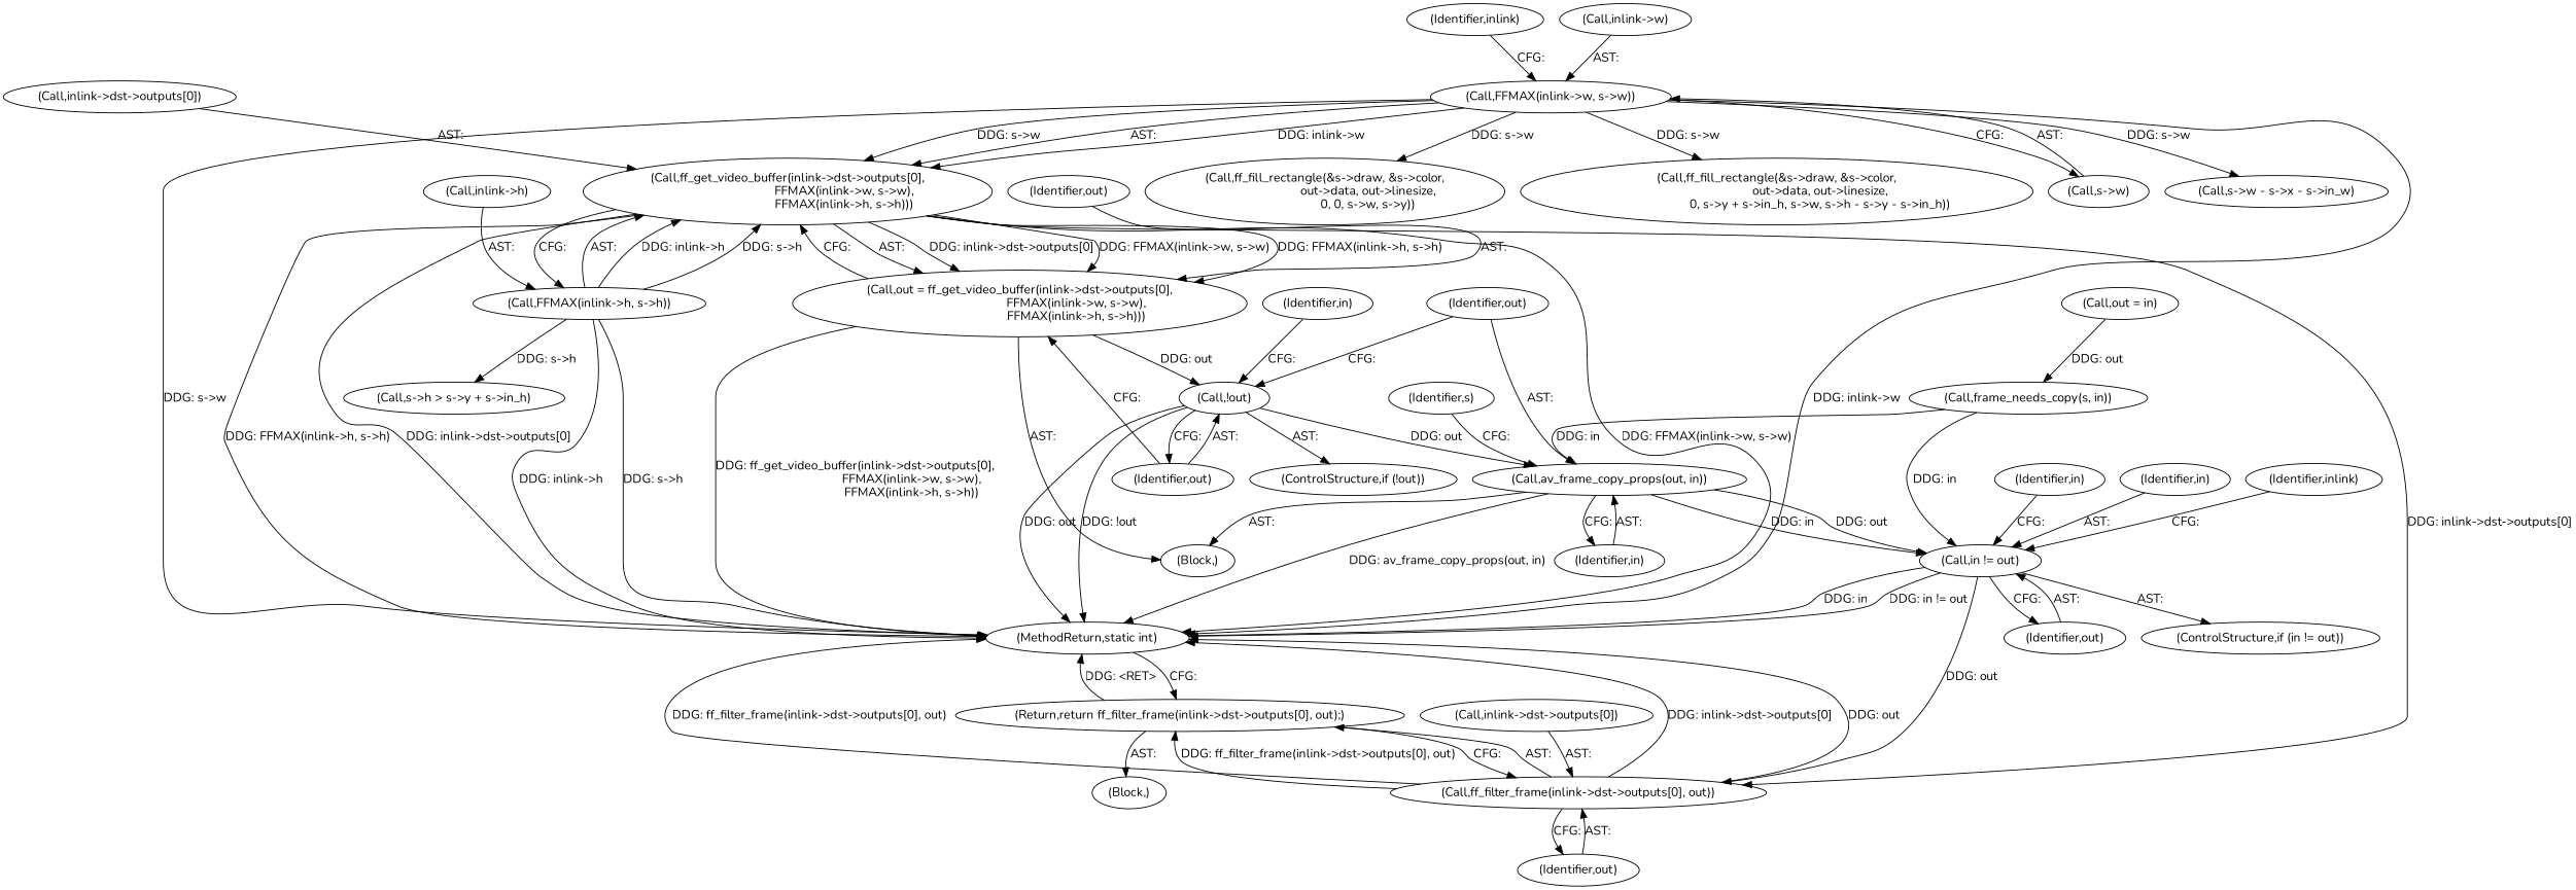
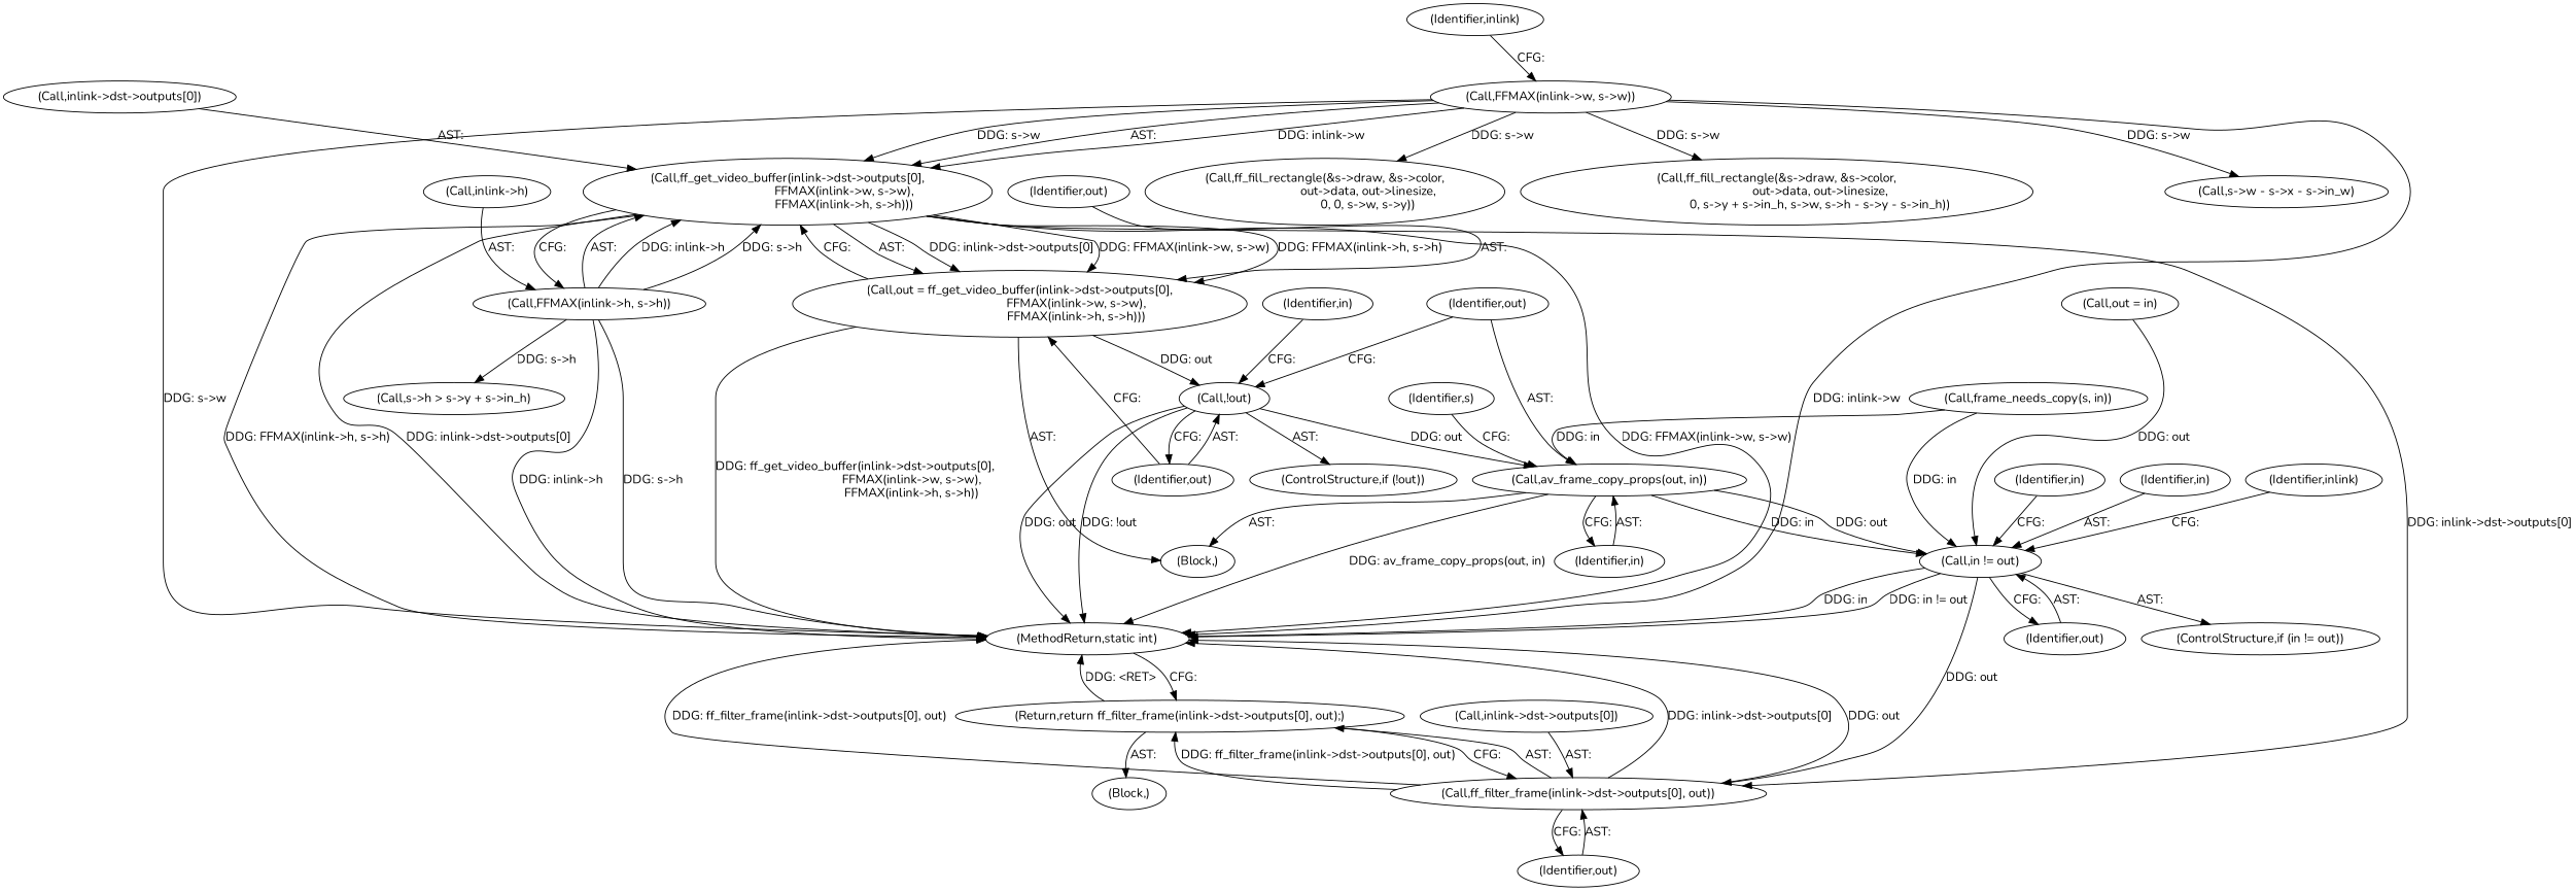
  digraph {
    fontname=Nunito
    node [fontname=Nunito]
    edge [fontname=Nunito]
    n1 [label="(Call,ff_get_video_buffer(inlink->dst->outputs[0],\n                                  FFMAX(inlink->w, s->w),\n                                  FFMAX(inlink->h, s->h)))"]
    n2 [label="(Call,FFMAX(inlink->h, s->h))"]
    n3 [label="(Call,out = ff_get_video_buffer(inlink->dst->outputs[0],\n                                  FFMAX(inlink->w, s->w),\n                                  FFMAX(inlink->h, s->h)))"]
    n4 [label="(Call,ff_filter_frame(inlink->dst->outputs[0], out))"]
    n5 [label="(MethodReturn,static int)"]
    n6 [label="(Call,s->h > s->y + s->in_h)"]
    n7 [label="(Call,!out)"]
    n8 [label="(Block,)"]
    n9 [label="(Return,return ff_filter_frame(inlink->dst->outputs[0], out);)"]
    n10 [label="(Identifier,out)"]
    n11 [label="(Call,FFMAX(inlink->w, s->w))"]
    n12 [label="(Call,ff_fill_rectangle(&s->draw, &s->color,\n                          out->data, out->linesize,\n                          0, 0, s->w, s->y))"]
    n13 [label="(Call,ff_fill_rectangle(&s->draw, &s->color,\n                          out->data, out->linesize,\n                          0, s->y + s->in_h, s->w, s->h - s->y - s->in_h))"]
-   n14 [label="(Call,s->w)"]
    n15 [label="(Call,s->w - s->x - s->in_w)"]
    n16 [label="(Call,av_frame_copy_props(out, in))"]
    n17 [label="(ControlStructure,if (!out))"]
    n18 [label="(Identifier,out)"]
    n19 [label="(Call,in != out)"]
    n20 [label="(Identifier,in)"]
    n21 [label="(ControlStructure,if (in != out))"]
    n22 [label="(Identifier,out)"]
    n23 [label="(Block,)"]
    n24 [label="(Identifier,in)"]
    n25 [label="(Call,inlink->h)"]
    n26 [label="(Identifier,s)"]
    n27 [label="(Identifier,inlink)"]
    n28 [label="(Identifier,in)"]
    n29 [label="(Identifier,out)"]
    n30 [label="(Identifier,in)"]
    n31 [label="(Call,frame_needs_copy(s, in))"]
    n32 [label="(Call,inlink->dst->outputs[0])"]
    n33 [label="(Identifier,inlink)"]
-   n34 [label="(Call,inlink->w)"]
    n35 [label="(Identifier,out)"]
    n36 [label="(Call,out = in)"]
    n37 [label="(Call,inlink->dst->outputs[0])"]
    n1 -> n2 [label="CFG: "]
    n1 -> n3 [label="AST: "]
    n1 -> n3 [label="DDG: inlink->dst->outputs[0]"]
    n1 -> n3 [label="DDG: FFMAX(inlink->w, s->w)"]
    n1 -> n3 [label="DDG: FFMAX(inlink->h, s->h)"]
    n1 -> n4 [label="DDG: inlink->dst->outputs[0]"]
    n1 -> n5 [label="DDG: FFMAX(inlink->w, s->w)"]
    n1 -> n5 [label="DDG: FFMAX(inlink->h, s->h)"]
    n1 -> n5 [label="DDG: inlink->dst->outputs[0]"]
    n2 -> n1 [label="AST: "]
    n2 -> n1 [label="DDG: inlink->h"]
    n2 -> n1 [label="DDG: s->h"]
    n2 -> n5 [label="DDG: s->h"]
    n2 -> n5 [label="DDG: inlink->h"]
    n2 -> n6 [label="DDG: s->h"]
    n3 -> n1 [label="CFG: "]
    n3 -> n5 [label="DDG: ff_get_video_buffer(inlink->dst->outputs[0],\n                                  FFMAX(inlink->w, s->w),\n                                  FFMAX(inlink->h, s->h))"]
    n3 -> n7 [label="DDG: out"]
    n3 -> n8 [label="AST: "]
    n4 -> n5 [label="DDG: ff_filter_frame(inlink->dst->outputs[0], out)"]
    n4 -> n5 [label="DDG: inlink->dst->outputs[0]"]
    n4 -> n5 [label="DDG: out"]
    n4 -> n9 [label="AST: "]
    n4 -> n9 [label="DDG: ff_filter_frame(inlink->dst->outputs[0], out)"]
    n4 -> n10 [label="CFG: "]
    n5 -> n9 [label="CFG: "]
    n7 -> n5 [label="DDG: !out"]
    n7 -> n5 [label="DDG: out"]
    n7 -> n16 [label="DDG: out"]
    n7 -> n17 [label="AST: "]
    n7 -> n18 [label="CFG: "]
    n9 -> n4 [label="CFG: "]
    n9 -> n5 [label="DDG: <RET>"]
    n9 -> n23 [label="AST: "]
    n10 -> n4 [label="AST: "]
    n11 -> n1 [label="AST: "]
    n11 -> n1 [label="DDG: inlink->w"]
    n11 -> n1 [label="DDG: s->w"]
    n11 -> n5 [label="DDG: inlink->w"]
    n11 -> n5 [label="DDG: s->w"]
    n11 -> n12 [label="DDG: s->w"]
    n11 -> n13 [label="DDG: s->w"]
-   n11 -> n14 [label="CFG: "]
    n11 -> n15 [label="DDG: s->w"]
-   n14 -> n11 [label="AST: "]
    n16 -> n5 [label="DDG: av_frame_copy_props(out, in)"]
    n16 -> n8 [label="AST: "]
    n16 -> n19 [label="DDG: in"]
    n16 -> n19 [label="DDG: out"]
    n16 -> n20 [label="CFG: "]
    n18 -> n3 [label="CFG: "]
    n18 -> n7 [label="AST: "]
    n19 -> n4 [label="DDG: out"]
    n19 -> n5 [label="DDG: in"]
    n19 -> n5 [label="DDG: in != out"]
    n19 -> n21 [label="AST: "]
    n19 -> n22 [label="CFG: "]
    n20 -> n16 [label="AST: "]
    n22 -> n19 [label="AST: "]
    n24 -> n19 [label="CFG: "]
    n25 -> n2 [label="AST: "]
    n26 -> n16 [label="CFG: "]
    n27 -> n11 [label="CFG: "]
    n28 -> n19 [label="AST: "]
    n29 -> n7 [label="CFG: "]
    n29 -> n16 [label="AST: "]
    n30 -> n7 [label="CFG: "]
    n31 -> n16 [label="DDG: in"]
    n31 -> n19 [label="DDG: in"]
    n32 -> n4 [label="AST: "]
    n33 -> n19 [label="CFG: "]
-   n34 -> n11 [label="AST: "]
    n35 -> n3 [label="AST: "]
-   n36 -> n31 [label="DDG: out"]
+   n36 -> n19 [label="DDG: out"]
    n37 -> n1 [label="AST: "]
  }
